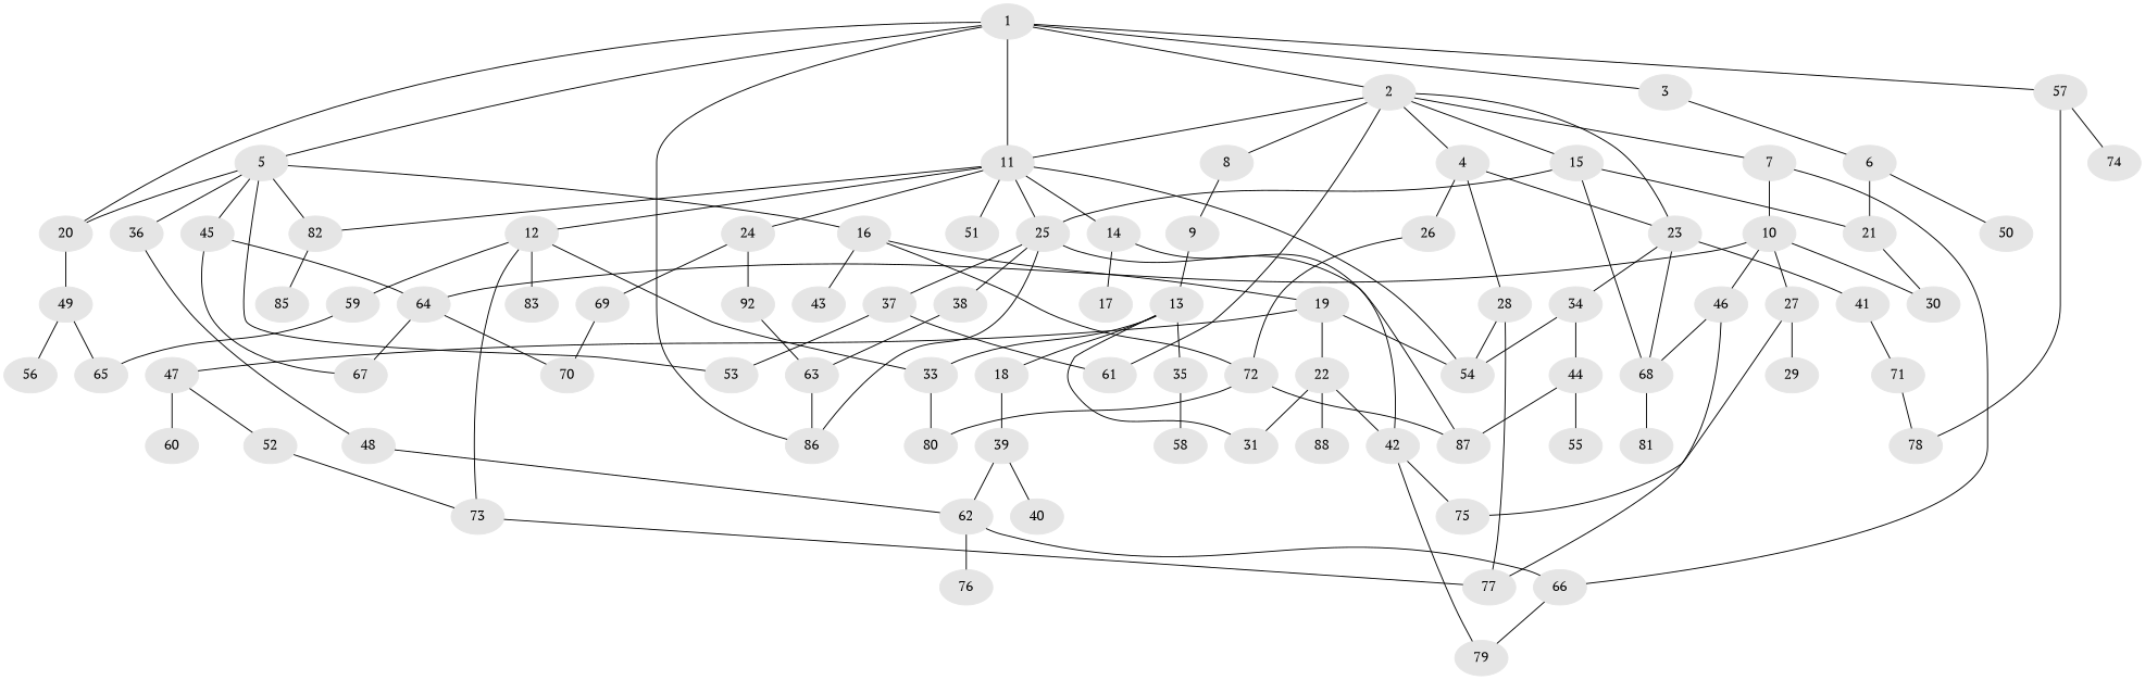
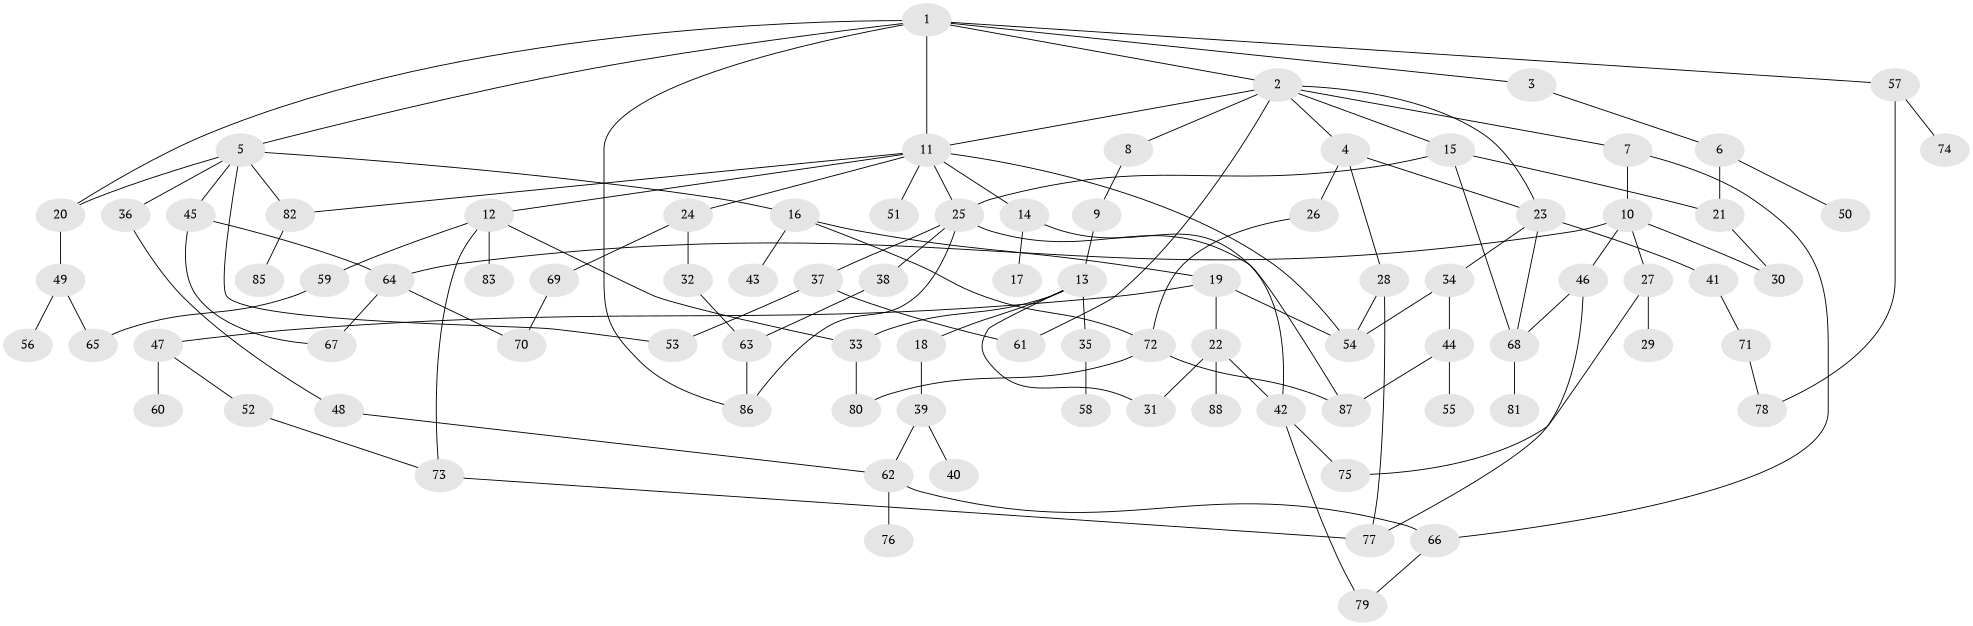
  graph {
    fontname="PT Serif"
    node [color=gray90 fontname="PT Serif" style=filled]
    edge [fontname="PT Serif"]
    1
    2
    3
    5
    11
    20
    57
    86
    4
    7
    8
    15
    23
    61
    6
    16
    36
    45
    53
    82
    12
    14
    24
    25
    51
    54
    49
    74
    78
    26
    28
    10
    66
    9
    21
    68
    34
    41
    50
    72
    77
    19
    43
    48
    64
    67
    85
    30
    27
    46
    79
    13
    33
    18
    31
    35
    29
    75
    70
    59
    73
    83
    17
    42
-   32 [label=92]
+   32
    69
    37
    38
    87
    80
    65
    39
    58
    81
    22
    47
    40
    62
    n79 [label=88]
    52
    60
    56
    44
    71
    63
    55
    76
    1 -- 2
    1 -- 3
    1 -- 5
    1 -- 11
    1 -- 20
    1 -- 57
    1 -- 86
    2 -- 11
    2 -- 4
    2 -- 7
    2 -- 8
    2 -- 15
    2 -- 23
    2 -- 61
    3 -- 6
    5 -- 20
    5 -- 16
    5 -- 36
    5 -- 45
    5 -- 53
    5 -- 82
    11 -- 82
    11 -- 12
    11 -- 14
    11 -- 24
    11 -- 25
    11 -- 51
    11 -- 54
    20 -- 49
    57 -- 74
    57 -- 78
    4 -- 23
    4 -- 26
    4 -- 28
    7 -- 10
    7 -- 66
    8 -- 9
    15 -- 25
    15 -- 21
    15 -- 68
    23 -- 68
    23 -- 34
    23 -- 41
    6 -- 21
    6 -- 50
    16 -- 72
    16 -- 19
    16 -- 43
    36 -- 48
    45 -- 64
    45 -- 67
    82 -- 85
    12 -- 33
    12 -- 59
    12 -- 73
    12 -- 83
    14 -- 17
    14 -- 42
    24 -- 32
    24 -- 69
    25 -- 86
    25 -- 37
    25 -- 38
    25 -- 87
    49 -- 65
    49 -- 56
    26 -- 72
    28 -- 54
    28 -- 77
    10 -- 64
    10 -- 30
    10 -- 27
    10 -- 46
    66 -- 79
    9 -- 13
    21 -- 30
    68 -- 81
    34 -- 54
    34 -- 44
    41 -- 71
    72 -- 87
    72 -- 80
    19 -- 54
    19 -- 22
    19 -- 47
    48 -- 62
    64 -- 67
    64 -- 70
    27 -- 29
    27 -- 75
    46 -- 68
    46 -- 77
    13 -- 33
    13 -- 18
    13 -- 31
    13 -- 35
    33 -- 80
    18 -- 39
    35 -- 58
    59 -- 65
    73 -- 77
    42 -- 79
    42 -- 75
    32 -- 63
    69 -- 70
    37 -- 61
    37 -- 53
    38 -- 63
    39 -- 40
    39 -- 62
    22 -- 31
    22 -- 42
    22 -- n79
    47 -- 52
    47 -- 60
    62 -- 66
    62 -- 76
    52 -- 73
    44 -- 87
    44 -- 55
    71 -- 78
    63 -- 86
  }
